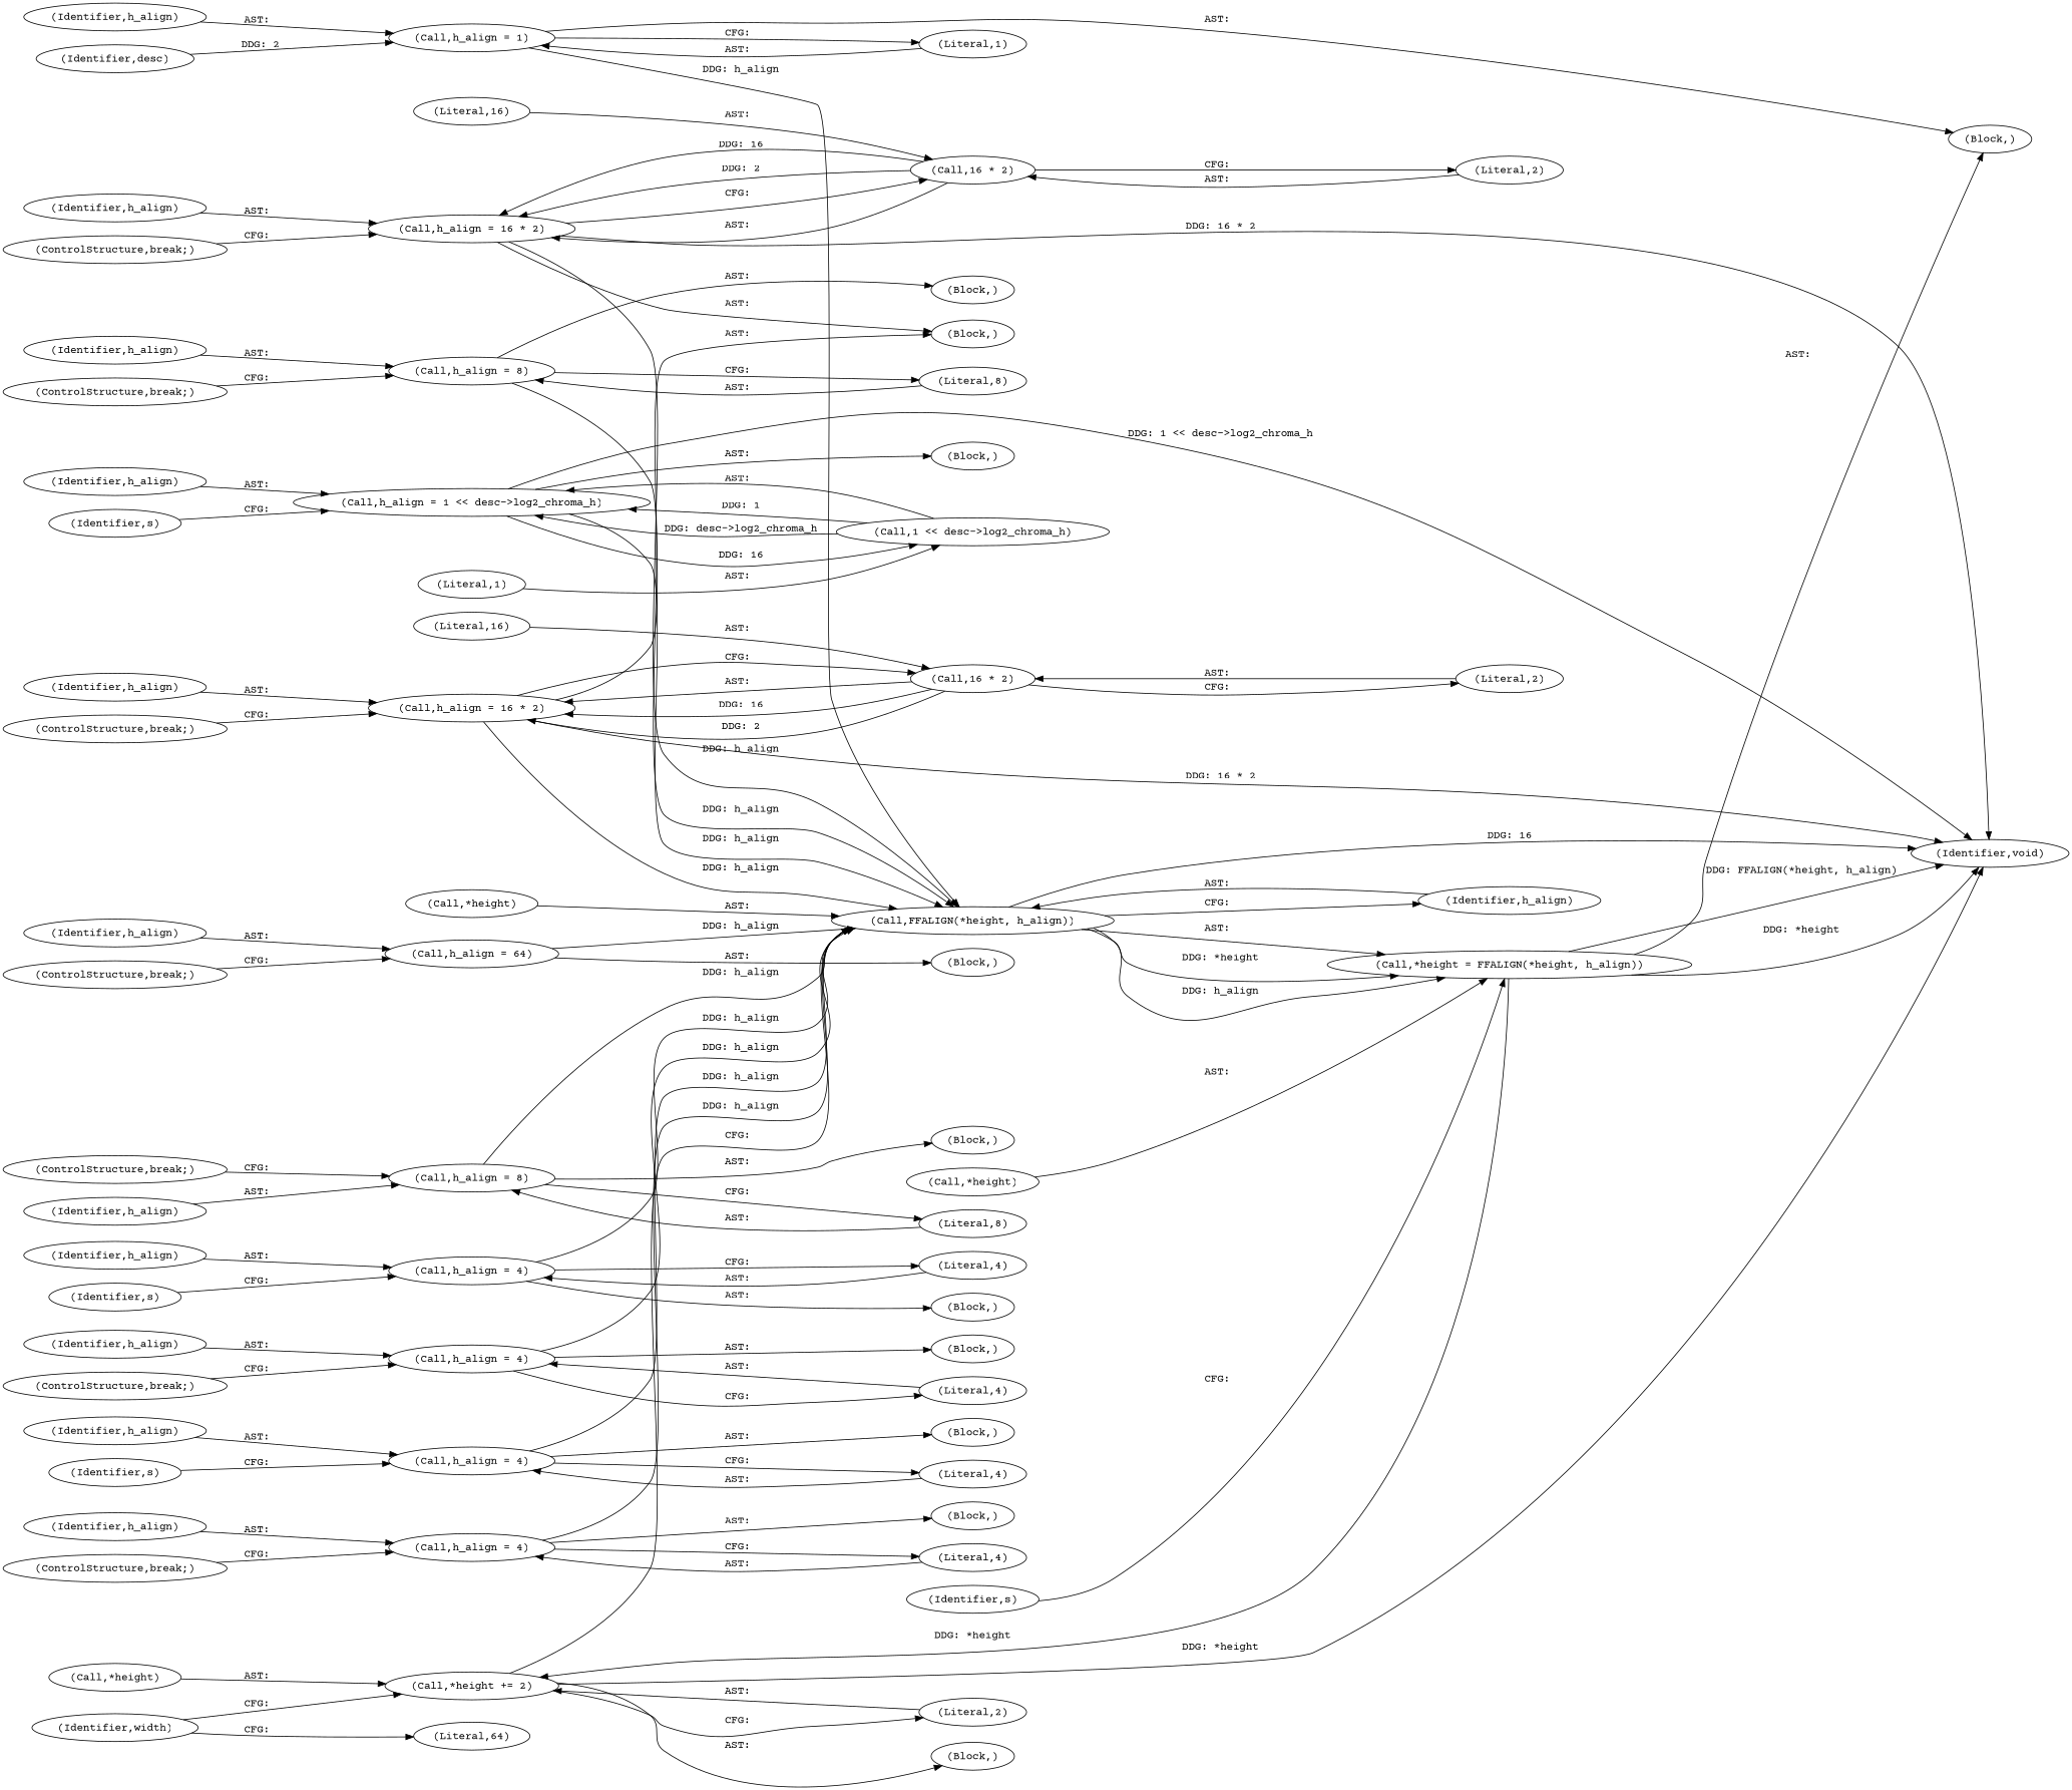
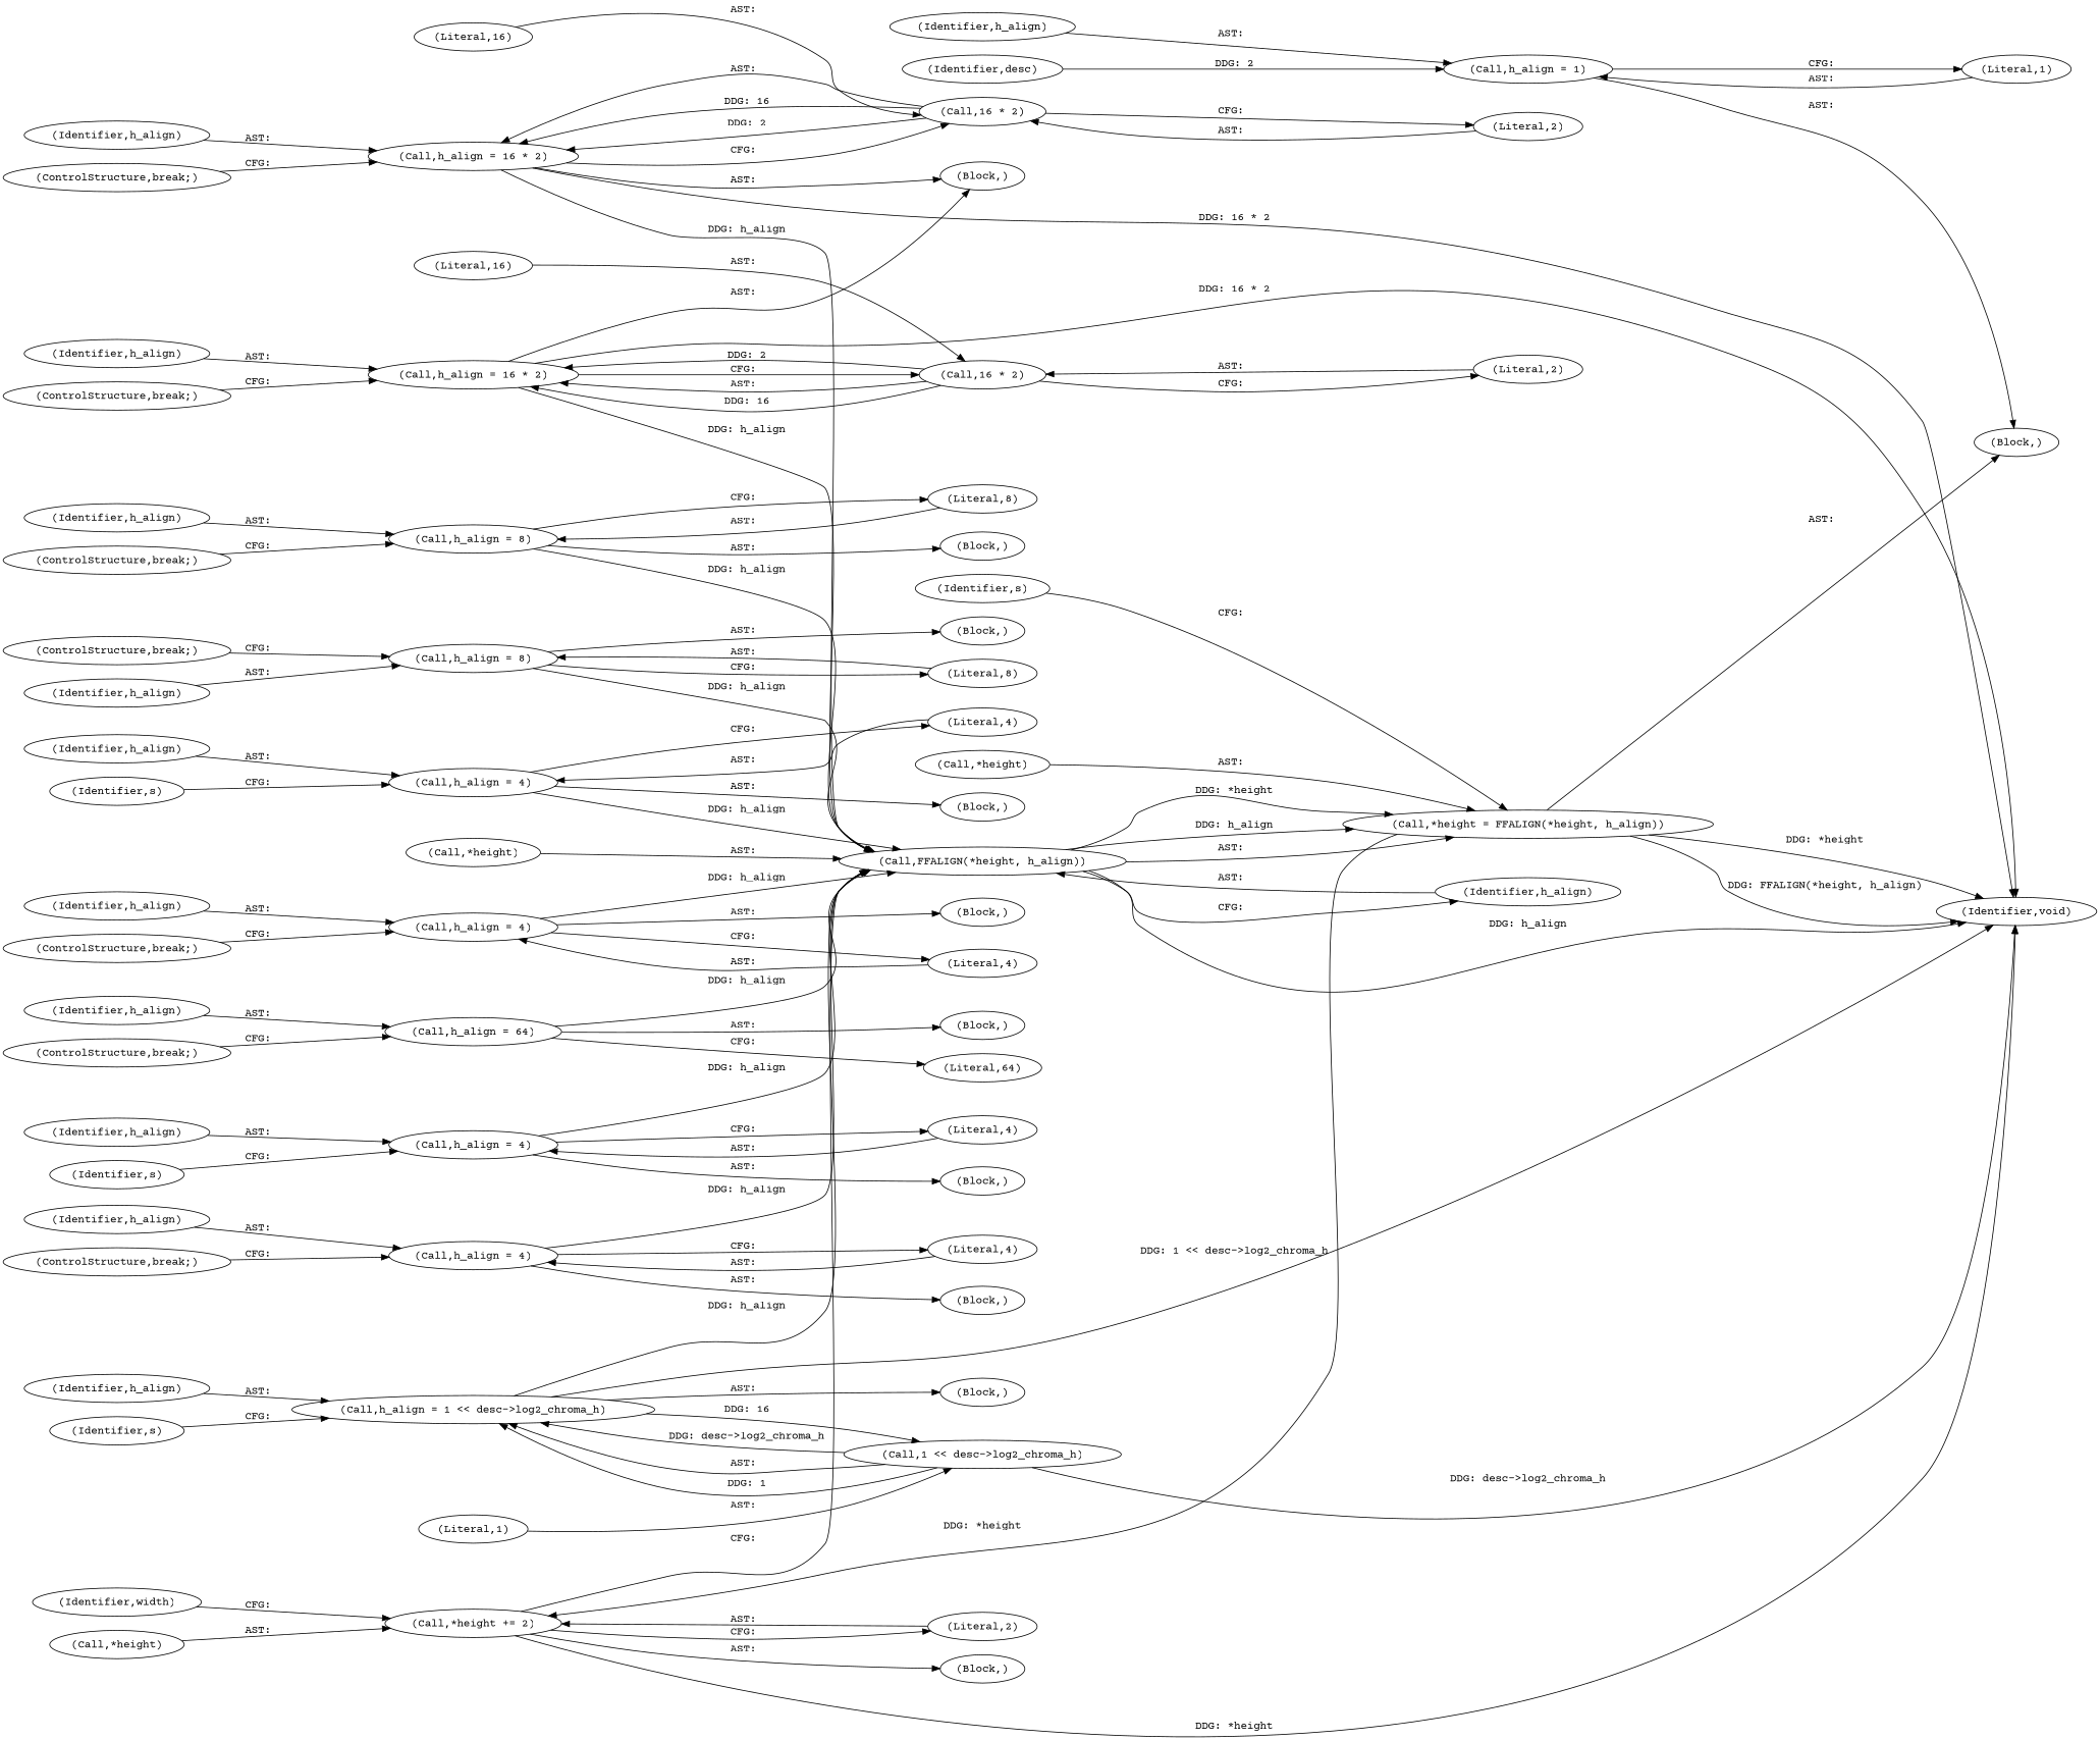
  digraph {
    fontname="Courier Prime"
    rankdir=LR
    node [fontname="Courier Prime"]
    edge [fontname="Courier Prime"]
    n1 [label="(Call,*height += 2)"]
    n2 [label="(Identifier,void)"]
    n3 [label="(Block,)"]
    n4 [label="(Literal,2)"]
    n5 [label="(Call,FFALIGN(*height, h_align))"]
    n6 [label="(Call,*height = FFALIGN(*height, h_align))"]
    n7 [label="(Block,)"]
    n8 [label="(Identifier,h_align)"]
    n9 [label="(Call,h_align = 8)"]
    n10 [label="(Literal,8)"]
    n11 [label="(Block,)"]
    n12 [label="(Call,h_align = 1 << desc->log2_chroma_h)"]
    n13 [label="(Call,1 << desc->log2_chroma_h)"]
    n14 [label="(Block,)"]
    n15 [label="(Call,h_align = 16 * 2)"]
    n16 [label="(Call,16 * 2)"]
    n17 [label="(Block,)"]
    n18 [label="(Literal,2)"]
    n19 [label="(Call,h_align = 8)"]
    n20 [label="(Literal,8)"]
    n21 [label="(Block,)"]
    n22 [label="(Call,h_align = 4)"]
    n23 [label="(Block,)"]
    n24 [label="(Literal,4)"]
    n25 [label="(Call,h_align = 4)"]
    n26 [label="(Block,)"]
    n27 [label="(Literal,4)"]
    n28 [label="(Call,h_align = 16 * 2)"]
    n29 [label="(Call,16 * 2)"]
    n30 [label="(Literal,2)"]
    n31 [label="(Call,h_align = 64)"]
    n32 [label="(Literal,64)"]
    n33 [label="(Block,)"]
    n34 [label="(Call,h_align = 1)"]
    n35 [label="(Literal,1)"]
    n36 [label="(Call,h_align = 4)"]
    n37 [label="(Block,)"]
    n38 [label="(Literal,4)"]
    n39 [label="(Call,h_align = 4)"]
    n40 [label="(Literal,4)"]
    n41 [label="(Block,)"]
    n42 [label="(Literal,16)"]
    n43 [label="(Identifier,width)"]
    n44 [label="(Identifier,h_align)"]
    n45 [label="(Call,*height)"]
    n46 [label="(Identifier,h_align)"]
    n47 [label="(Identifier,h_align)"]
    n48 [label="(Identifier,s)"]
    n49 [label="(Identifier,h_align)"]
    n50 [label="(Identifier,h_align)"]
    n51 [label="(Literal,16)"]
    n52 [label="(ControlStructure,break;)"]
    n53 [label="(Identifier,h_align)"]
    n54 [label="(Identifier,h_align)"]
    n55 [label="(ControlStructure,break;)"]
    n56 [label="(Identifier,desc)"]
    n57 [label="(Call,*height)"]
    n58 [label="(Identifier,s)"]
    n59 [label="(Identifier,h_align)"]
    n60 [label="(Literal,1)"]
    n61 [label="(Call,*height)"]
    n62 [label="(Identifier,h_align)"]
    n63 [label="(ControlStructure,break;)"]
    n64 [label="(ControlStructure,break;)"]
    n65 [label="(Identifier,h_align)"]
    n66 [label="(ControlStructure,break;)"]
    n67 [label="(ControlStructure,break;)"]
    n68 [label="(Identifier,s)"]
    n69 [label="(ControlStructure,break;)"]
    n70 [label="(Identifier,s)"]
    n71 [label="(Identifier,h_align)"]
    n1 -> n2 [label="DDG: *height"]
    n1 -> n3 [label="AST: "]
    n1 -> n4 [label="CFG: "]
    n1 -> n5 [label="CFG: "]
    n4 -> n1 [label="AST: "]
-   n5 -> n2 [label="DDG: 16"]
+   n5 -> n2 [label="DDG: h_align"]
    n5 -> n6 [label="AST: "]
    n5 -> n6 [label="DDG: *height"]
    n5 -> n6 [label="DDG: h_align"]
    n5 -> n8 [label="CFG: "]
    n6 -> n1 [label="DDG: *height"]
    n6 -> n2 [label="DDG: FFALIGN(*height, h_align)"]
    n6 -> n2 [label="DDG: *height"]
    n6 -> n7 [label="AST: "]
    n8 -> n5 [label="AST: "]
    n9 -> n5 [label="DDG: h_align"]
    n9 -> n10 [label="CFG: "]
    n9 -> n11 [label="AST: "]
    n10 -> n9 [label="AST: "]
    n12 -> n2 [label="DDG: 1 << desc->log2_chroma_h"]
    n12 -> n5 [label="DDG: h_align"]
    n12 -> n13 [label="DDG: 16"]
    n12 -> n14 [label="AST: "]
+   n13 -> n2 [label="DDG: desc->log2_chroma_h"]
    n13 -> n12 [label="AST: "]
    n13 -> n12 [label="DDG: 1"]
    n13 -> n12 [label="DDG: desc->log2_chroma_h"]
    n15 -> n2 [label="DDG: 16 * 2"]
    n15 -> n5 [label="DDG: h_align"]
    n15 -> n16 [label="CFG: "]
    n15 -> n17 [label="AST: "]
    n16 -> n15 [label="AST: "]
    n16 -> n15 [label="DDG: 16"]
    n16 -> n15 [label="DDG: 2"]
    n16 -> n18 [label="CFG: "]
    n18 -> n16 [label="AST: "]
    n19 -> n5 [label="DDG: h_align"]
    n19 -> n20 [label="CFG: "]
    n19 -> n21 [label="AST: "]
    n20 -> n19 [label="AST: "]
    n22 -> n5 [label="DDG: h_align"]
    n22 -> n23 [label="AST: "]
    n22 -> n24 [label="CFG: "]
    n24 -> n22 [label="AST: "]
    n25 -> n5 [label="DDG: h_align"]
    n25 -> n26 [label="AST: "]
    n25 -> n27 [label="CFG: "]
    n27 -> n25 [label="AST: "]
    n28 -> n2 [label="DDG: 16 * 2"]
    n28 -> n5 [label="DDG: h_align"]
    n28 -> n17 [label="AST: "]
    n28 -> n29 [label="CFG: "]
    n29 -> n28 [label="AST: "]
    n29 -> n28 [label="DDG: 16"]
    n29 -> n28 [label="DDG: 2"]
    n29 -> n30 [label="CFG: "]
    n30 -> n29 [label="AST: "]
    n31 -> n5 [label="DDG: h_align"]
-   n43 -> n32 [label="CFG: "]
+   n31 -> n32 [label="CFG: "]
    n31 -> n33 [label="AST: "]
-   n34 -> n5 [label="DDG: h_align"]
    n34 -> n7 [label="AST: "]
    n34 -> n35 [label="CFG: "]
    n35 -> n34 [label="AST: "]
    n36 -> n5 [label="DDG: h_align"]
    n36 -> n37 [label="AST: "]
    n36 -> n38 [label="CFG: "]
    n38 -> n36 [label="AST: "]
    n39 -> n5 [label="DDG: h_align"]
    n39 -> n40 [label="CFG: "]
    n39 -> n41 [label="AST: "]
    n40 -> n39 [label="AST: "]
    n42 -> n16 [label="AST: "]
    n43 -> n1 [label="CFG: "]
    n44 -> n15 [label="AST: "]
    n45 -> n6 [label="AST: "]
    n46 -> n36 [label="AST: "]
    n47 -> n39 [label="AST: "]
    n48 -> n6 [label="CFG: "]
    n49 -> n28 [label="AST: "]
    n50 -> n22 [label="AST: "]
    n51 -> n29 [label="AST: "]
    n52 -> n15 [label="CFG: "]
    n53 -> n31 [label="AST: "]
    n54 -> n34 [label="AST: "]
    n55 -> n31 [label="CFG: "]
    n56 -> n34 [label="DDG: 2"]
    n57 -> n1 [label="AST: "]
    n58 -> n36 [label="CFG: "]
    n59 -> n12 [label="AST: "]
    n60 -> n13 [label="AST: "]
    n61 -> n5 [label="AST: "]
    n62 -> n25 [label="AST: "]
    n63 -> n19 [label="CFG: "]
    n64 -> n28 [label="CFG: "]
    n65 -> n9 [label="AST: "]
    n66 -> n9 [label="CFG: "]
    n67 -> n25 [label="CFG: "]
    n68 -> n22 [label="CFG: "]
    n69 -> n39 [label="CFG: "]
    n70 -> n12 [label="CFG: "]
    n71 -> n19 [label="AST: "]
  }
